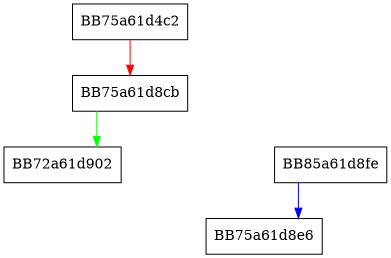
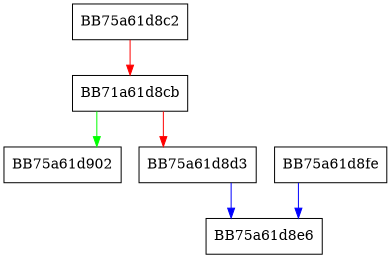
  digraph {
    splines=ortho
    node [shape=box]
    edge [color=red]
-   BB75a61d8c2 [label=BB75a61d4c2]
-   BB75a61d8cb
-   BB75a61d8fe [label=BB85a61d8fe]
+   BB75a61d8c2
+   BB75a61d8cb [label=BB71a61d8cb]
+   BB75a61d8fe
    BB75a61d8e6
-   BB75a61d902 [label=BB72a61d902]
+   BB75a61d902
+   BB75a61d8d3
    BB75a61d8c2 -> BB75a61d8cb
    BB75a61d8cb -> BB75a61d902 [color=green]
+   BB75a61d8cb -> BB75a61d8d3
    BB75a61d8fe -> BB75a61d8e6 [color=blue]
+   BB75a61d8d3 -> BB75a61d8e6 [color=blue]
  }
